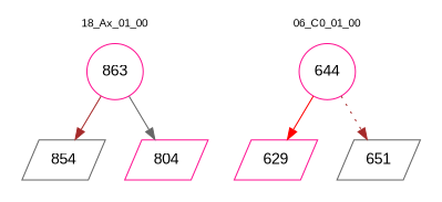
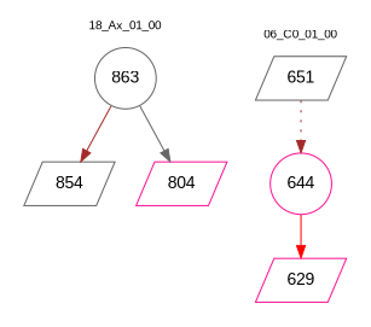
  digraph {
    fontname="Liberation Sans"
    node [color=gray40 fontname="Liberation Sans" shape=parallelogram]
    edge [color=brown fontname="Liberation Sans" style=solid]
-   n1 [color=deeppink label=863 shape=circle]
+   n1 [label=863 shape=circle]
    n2 [label=854]
    n3 [color=deeppink label=804]
    n4 [color=deeppink label=644 shape=circle]
    n5 [color=deeppink label=629]
    n6 [label=651]
    subgraph cluster_1 {
      color=white
      fontsize=10
      label="18_Ax_01_00"
      n1
      n2
      n3
    }
    subgraph cluster_2 {
      color=white
      fontsize=10
      label="06_C0_01_00"
      n4
      n5
      n6
    }
    n1 -> n2
    n1 -> n3 [color=gray40]
    n4 -> n5 [color=red]
-   n4 -> n6 [style=dotted]
+   n6 -> n4 [style=dotted]
  }
